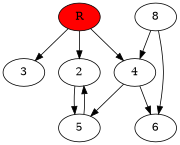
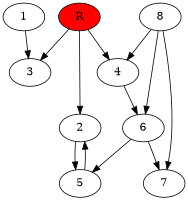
  digraph {
+   1
    3
    2
    5
    4
    6
+   7
    8
    R [fillcolor="#ff0000" style=filled]
+   1 -> 3
    2 -> 5
    5 -> 2
    4 -> 6
-   4 -> 5
+   6 -> 5
+   6 -> 7
    8 -> 4
    8 -> 6
+   8 -> 7
    R -> 3
    R -> 2
    R -> 4
  }
